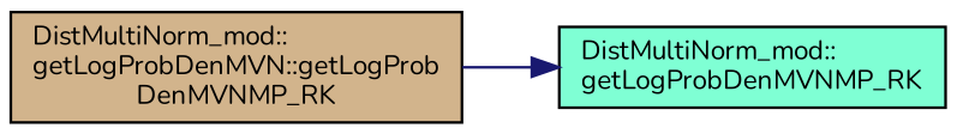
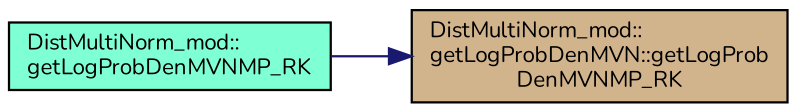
  digraph {
    rankdir=RL
    fontname=Nunito
    node [color=black fontname=Nunito fontsize=10 shape=record style=filled]
    n1 [fillcolor=aquamarine fontcolor=black height=0.2 label="DistMultiNorm_mod::\lgetLogProbDenMVNMP_RK" width=0.4]
    n2 [fillcolor=tan height=0.2 label="DistMultiNorm_mod::\lgetLogProbDenMVN::getLogProb\lDenMVNMP_RK" width=0.4]
-   n1 -> n2 [color=midnightblue dir=back fontname=Nunito fontsize=10 labelfontname=Helvetica labelfontsize=10 style=solid]
+   n2 -> n1 [color=midnightblue dir=back fontname=Nunito fontsize=10 labelfontname=Helvetica labelfontsize=10 style=solid]
  }
